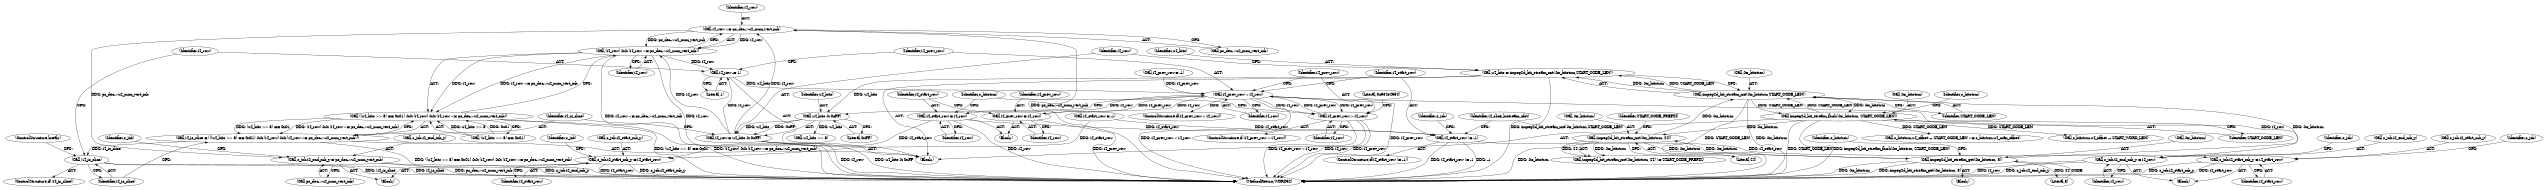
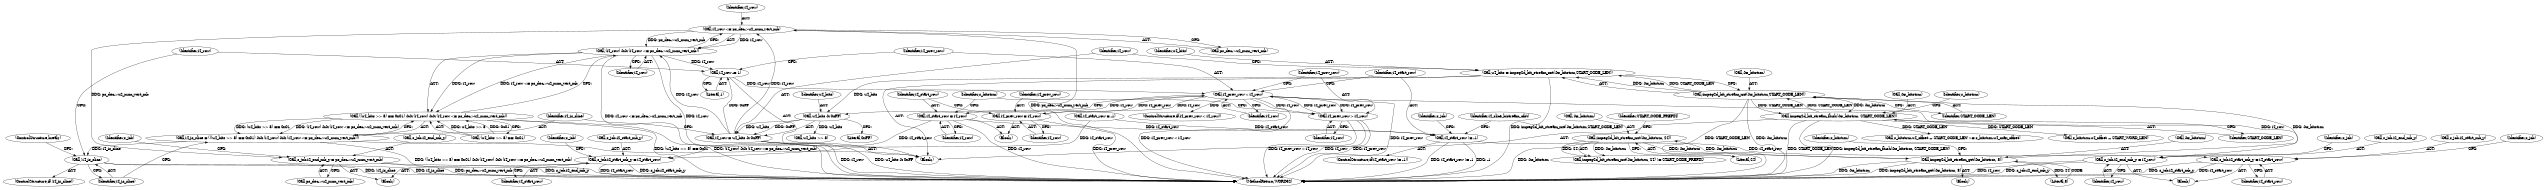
  digraph {
    n1 [label="(Call,i4_row <= ps_dec->u2_num_vert_mb)"]
    n2 [label="(Call,(i4_row) && (i4_row <= ps_dec->u2_num_vert_mb))"]
    n3 [label="(Call,s_job.i2_end_mb_y = ps_dec->u2_num_vert_mb)"]
    n4 [label="(MethodReturn,WORD32)"]
    n5 [label="(Call,ps_dec->u2_num_vert_mb)"]
    n6 [label="(Call,i4_row -= 1)"]
    n7 [label="(Call,((u4_bits >> 8) == 0x01) && (i4_row) && (i4_row <= ps_dec->u2_num_vert_mb))"]
    n8 [label="(Identifier,i4_row)"]
    n9 [label="(Block,)"]
    n10 [label="(Call,ps_dec->u2_num_vert_mb)"]
    n11 [label="(Call,i4_row = u4_bits & 0xFF)"]
    n12 [label="(Block,)"]
    n13 [label="(Call,u4_bits & 0xFF)"]
    n14 [label="(Call,u4_bits >> 8)"]
    n15 [label="(Literal,0xFF)"]
    n16 [label="(Call,i4_prev_row < i4_row)"]
    n17 [label="(Literal,1)"]
    n18 [label="(Call,u4_bits = impeg2d_bit_stream_nxt(&s_bitstrm,START_CODE_LEN))"]
    n19 [label="(Call,impeg2d_bit_stream_nxt(&s_bitstrm,START_CODE_LEN))"]
    n20 [label="(Call,impeg2d_bit_stream_flush(&s_bitstrm, START_CODE_LEN))"]
    n21 [label="(Identifier,START_CODE_LEN)"]
    n22 [label="(Call,impeg2d_bit_stream_nxt(&s_bitstrm, 24))"]
    n23 [label="(Call,s_bitstrm.u4_offset + START_CODE_LEN >= s_bitstrm.u4_max_offset)"]
    n24 [label="(Call,s_bitstrm.u4_offset + START_WORD_LEN)"]
    n25 [label="(Identifier,START_CODE_LEN)"]
    n26 [label="(Call,impeg2d_bit_stream_get(&s_bitstrm, 8))"]
    n27 [label="(Literal,8)"]
    n28 [label="(Block,)"]
    n29 [label="(Literal,24)"]
    n30 [label="(Call,impeg2d_bit_stream_nxt(&s_bitstrm, 24) != START_CODE_PREFIX)"]
    n31 [label="(Call,i4_is_slice = (((u4_bits >> 8) == 0x01) && (i4_row) && (i4_row <= ps_dec->u2_num_vert_mb)))"]
    n32 [label="(Call,(u4_bits >> 8) == 0x01)"]
    n33 [label="(Call,!i4_is_slice)"]
    n34 [label="(ControlStructure,if(!i4_is_slice))"]
    n35 [label="(Identifier,i4_is_slice)"]
    n36 [label="(Call,s_job.i2_end_mb_y = i4_row)"]
    n37 [label="(Call,i4_prev_row = i4_row)"]
    n38 [label="(Call,i4_start_row = i4_row)"]
    n39 [label="(Call,i4_prev_row > i4_row)"]
    n40 [label="(ControlStructure,if(i4_prev_row < i4_row))"]
    n41 [label="(Identifier,i4_row)"]
    n42 [label="(Block,)"]
    n43 [label="(Identifier,i4_row)"]
    n44 [label="(Block,)"]
    n45 [label="(Identifier,i4_row)"]
    n46 [label="(Call,i4_start_row != -1)"]
    n47 [label="(Call,s_job.i2_start_mb_y = i4_start_row)"]
    n48 [label="(Identifier,i4_row)"]
-   n49 [label="(ControlStructure,if (i4_prev_row > i4_row))"]
    n50 [label="(Identifier,i4_row)"]
    n51 [label="(Call,s_job.i2_start_mb_y = i4_start_row)"]
    n52 [label="(ControlStructure,if(i4_start_row != -1))"]
    n53 [label="(Identifier,i4_start_row)"]
    n54 [label="(Identifier,i4_start_row)"]
    n55 [label="(Identifier,i4_prev_row)"]
    n56 [label="(Identifier,START_CODE_PREFIX)"]
    n57 [label="(Identifier,s_job)"]
    n58 [label="(Identifier,s_job)"]
    n59 [label="(Identifier,i4_row)"]
    n60 [label="(Call,i4_start_row = -1)"]
    n61 [label="(Call,s_job.i2_start_mb_y)"]
    n62 [label="(Call,s_job.i2_end_mb_y)"]
    n63 [label="(Identifier,s_job)"]
    n64 [label="(ControlStructure,break;)"]
    n65 [label="(Identifier,i4_row)"]
    n66 [label="(Identifier,s_bitstrm)"]
    n67 [label="(Identifier,i4_slice_bistream_ofst)"]
    n68 [label="(Identifier,s_job)"]
-   n69 [label="(Call,i4_prev_row = -1)"]
    n70 [label="(Identifier,s_job)"]
    n71 [label="(Call,&s_bitstrm)"]
    n72 [label="(Call,&s_bitstrm)"]
    n73 [label="(Identifier,i4_start_row)"]
    n74 [label="(Identifier,s_bitstrm)"]
    n75 [label="(Call,s_job.i2_end_mb_y)"]
    n76 [label="(Identifier,i4_row)"]
    n77 [label="(Call,&s_bitstrm)"]
    n78 [label="(Identifier,i4_prev_row)"]
    n79 [label="(Identifier,i4_is_slice)"]
    n80 [label="(Call,&s_bitstrm)"]
    n81 [label="(Identifier,u4_bits)"]
    n82 [label="(Call,s_job.i2_start_mb_y)"]
    n83 [label="(Identifier,u4_bits)"]
    n84 [label="(Identifier,s_bitstrm)"]
    n85 [label="(Identifier,i4_start_row)"]
-   n86 [label="(Literal,0x534e4554)"]
    n87 [label="(Identifier,i4_prev_row)"]
    n1 -> n2 [label="AST: "]
    n1 -> n2 [label="DDG: i4_row"]
    n1 -> n2 [label="DDG: ps_dec->u2_num_vert_mb"]
    n1 -> n3 [label="DDG: ps_dec->u2_num_vert_mb"]
    n1 -> n4 [label="DDG: ps_dec->u2_num_vert_mb"]
    n1 -> n5 [label="CFG: "]
    n2 -> n1 [label="CFG: "]
    n2 -> n4 [label="DDG: i4_row <= ps_dec->u2_num_vert_mb"]
    n2 -> n4 [label="DDG: i4_row"]
    n2 -> n6 [label="DDG: i4_row"]
    n2 -> n7 [label="AST: "]
    n2 -> n7 [label="DDG: i4_row"]
    n2 -> n7 [label="DDG: i4_row <= ps_dec->u2_num_vert_mb"]
    n2 -> n8 [label="CFG: "]
    n3 -> n4 [label="DDG: s_job.i2_end_mb_y"]
    n3 -> n4 [label="DDG: ps_dec->u2_num_vert_mb"]
    n3 -> n9 [label="AST: "]
    n3 -> n10 [label="CFG: "]
    n5 -> n1 [label="AST: "]
    n6 -> n12 [label="AST: "]
-   n6 -> n16 [label="DDG: u4_bits"]
+   n6 -> n16 [label="DDG: i4_row"]
    n6 -> n17 [label="CFG: "]
    n7 -> n2 [label="CFG: "]
    n7 -> n4 [label="DDG: (u4_bits >> 8) == 0x01"]
    n7 -> n4 [label="DDG: (i4_row) && (i4_row <= ps_dec->u2_num_vert_mb)"]
    n7 -> n31 [label="AST: "]
    n7 -> n31 [label="DDG: (u4_bits >> 8) == 0x01"]
    n7 -> n31 [label="DDG: (i4_row) && (i4_row <= ps_dec->u2_num_vert_mb)"]
    n7 -> n32 [label="CFG: "]
    n8 -> n2 [label="AST: "]
    n10 -> n3 [label="AST: "]
    n11 -> n1 [label="DDG: i4_row"]
    n11 -> n2 [label="DDG: i4_row"]
    n11 -> n4 [label="DDG: u4_bits & 0xFF"]
    n11 -> n4 [label="DDG: i4_row"]
-   n11 -> n6 [label="DDG: i4_row"]
+   n11 -> n6 [label="DDG: 0xFF"]
    n11 -> n12 [label="AST: "]
    n13 -> n11 [label="AST: "]
    n13 -> n11 [label="DDG: u4_bits"]
    n13 -> n11 [label="DDG: 0xFF"]
    n13 -> n14 [label="DDG: u4_bits"]
    n13 -> n15 [label="CFG: "]
-   n15 -> n13 [label="AST: "]
    n16 -> n4 [label="DDG: i4_prev_row"]
    n16 -> n4 [label="DDG: i4_prev_row < i4_row"]
    n16 -> n13 [label="CFG: "]
    n16 -> n36 [label="DDG: i4_row"]
    n16 -> n37 [label="DDG: i4_row"]
    n16 -> n38 [label="DDG: i4_row"]
    n16 -> n39 [label="DDG: i4_prev_row"]
    n16 -> n39 [label="DDG: i4_row"]
    n16 -> n40 [label="DDG: "]
    n16 -> n41 [label="CFG: "]
    n17 -> n6 [label="AST: "]
    n18 -> n4 [label="DDG: impeg2d_bit_stream_nxt(&s_bitstrm,START_CODE_LEN)"]
    n18 -> n12 [label="AST: "]
    n18 -> n13 [label="DDG: u4_bits"]
    n18 -> n19 [label="CFG: "]
    n19 -> n4 [label="DDG: &s_bitstrm"]
    n19 -> n4 [label="DDG: START_CODE_LEN"]
    n19 -> n18 [label="AST: "]
    n19 -> n18 [label="DDG: &s_bitstrm"]
    n19 -> n18 [label="DDG: START_CODE_LEN"]
    n19 -> n20 [label="DDG: &s_bitstrm"]
    n19 -> n20 [label="DDG: START_CODE_LEN"]
    n19 -> n21 [label="CFG: "]
    n20 -> n4 [label="DDG: START_CODE_LEN"]
    n20 -> n4 [label="DDG: impeg2d_bit_stream_flush(&s_bitstrm, START_CODE_LEN)"]
    n20 -> n12 [label="AST: "]
    n20 -> n19 [label="DDG: START_CODE_LEN"]
-   n20 -> n22 [label="DDG: &s_bitstrm"]
    n20 -> n23 [label="DDG: START_CODE_LEN"]
    n20 -> n24 [label="DDG: START_CODE_LEN"]
    n20 -> n25 [label="CFG: "]
    n21 -> n19 [label="AST: "]
    n22 -> n4 [label="DDG: &s_bitstrm"]
-   n22 -> n19 [label="DDG: &s_bitstrm"]
    n22 -> n26 [label="DDG: &s_bitstrm"]
    n22 -> n29 [label="CFG: "]
    n22 -> n30 [label="AST: "]
    n22 -> n30 [label="DDG: &s_bitstrm"]
    n22 -> n30 [label="DDG: 24"]
    n25 -> n20 [label="AST: "]
    n26 -> n4 [label="DDG: &s_bitstrm"]
    n26 -> n4 [label="DDG: impeg2d_bit_stream_get(&s_bitstrm, 8)"]
    n26 -> n19 [label="DDG: &s_bitstrm"]
    n26 -> n22 [label="DDG: &s_bitstrm"]
    n26 -> n27 [label="DDG: 24"]
    n26 -> n28 [label="AST: "]
    n27 -> n26 [label="CODE: "]
    n29 -> n22 [label="AST: "]
    n31 -> n4 [label="DDG: ((u4_bits >> 8) == 0x01) && (i4_row) && (i4_row <= ps_dec->u2_num_vert_mb)"]
    n31 -> n7 [label="CFG: "]
    n31 -> n12 [label="AST: "]
    n31 -> n33 [label="DDG: i4_is_slice"]
    n32 -> n7 [label="AST: "]
    n32 -> n7 [label="DDG: u4_bits >> 8"]
    n32 -> n7 [label="DDG: 0x01"]
    n33 -> n4 [label="DDG: !i4_is_slice"]
    n33 -> n4 [label="DDG: i4_is_slice"]
    n33 -> n34 [label="AST: "]
    n33 -> n35 [label="CFG: "]
    n35 -> n31 [label="CFG: "]
    n35 -> n33 [label="AST: "]
    n36 -> n4 [label="DDG: s_job.i2_end_mb_y"]
    n36 -> n4 [label="DDG: i4_row"]
    n36 -> n42 [label="AST: "]
    n36 -> n43 [label="CFG: "]
    n37 -> n4 [label="DDG: i4_prev_row"]
    n37 -> n16 [label="DDG: i4_prev_row"]
    n37 -> n44 [label="AST: "]
    n37 -> n45 [label="CFG: "]
    n38 -> n4 [label="DDG: i4_row"]
    n38 -> n44 [label="AST: "]
    n38 -> n46 [label="DDG: i4_start_row"]
    n38 -> n47 [label="DDG: i4_start_row"]
    n38 -> n48 [label="CFG: "]
    n39 -> n4 [label="DDG: i4_row"]
    n39 -> n4 [label="DDG: i4_prev_row"]
    n39 -> n4 [label="DDG: i4_prev_row > i4_row"]
    n39 -> n16 [label="DDG: i4_prev_row"]
-   n39 -> n49 [label="AST: "]
    n39 -> n50 [label="CFG: "]
    n41 -> n16 [label="AST: "]
    n43 -> n36 [label="AST: "]
    n45 -> n37 [label="AST: "]
    n46 -> n4 [label="DDG: -1"]
    n46 -> n4 [label="DDG: i4_start_row != -1"]
    n46 -> n51 [label="DDG: i4_start_row"]
    n46 -> n52 [label="AST: "]
    n47 -> n4 [label="DDG: s_job.i2_start_mb_y"]
    n47 -> n4 [label="DDG: i4_start_row"]
    n47 -> n9 [label="AST: "]
    n47 -> n53 [label="CFG: "]
    n48 -> n38 [label="AST: "]
    n50 -> n39 [label="AST: "]
    n51 -> n4 [label="DDG: s_job.i2_start_mb_y"]
    n51 -> n4 [label="DDG: i4_start_row"]
    n51 -> n42 [label="AST: "]
    n51 -> n54 [label="CFG: "]
    n53 -> n47 [label="AST: "]
    n54 -> n51 [label="AST: "]
    n55 -> n16 [label="CFG: "]
    n55 -> n39 [label="AST: "]
    n56 -> n22 [label="CFG: "]
    n57 -> n47 [label="CFG: "]
    n58 -> n51 [label="CFG: "]
    n59 -> n11 [label="AST: "]
    n59 -> n18 [label="CFG: "]
    n60 -> n46 [label="DDG: i4_start_row"]
    n60 -> n47 [label="DDG: i4_start_row"]
    n61 -> n47 [label="AST: "]
    n62 -> n36 [label="AST: "]
    n63 -> n46 [label="CFG: "]
    n64 -> n33 [label="CFG: "]
    n65 -> n1 [label="AST: "]
    n66 -> n38 [label="CFG: "]
    n66 -> n39 [label="CFG: "]
    n67 -> n46 [label="CFG: "]
    n68 -> n36 [label="CFG: "]
-   n69 -> n16 [label="DDG: i4_prev_row"]
    n70 -> n3 [label="CFG: "]
    n71 -> n20 [label="AST: "]
    n72 -> n19 [label="AST: "]
    n73 -> n16 [label="CFG: "]
    n73 -> n46 [label="AST: "]
    n74 -> n26 [label="CFG: "]
    n75 -> n3 [label="AST: "]
    n76 -> n6 [label="AST: "]
    n76 -> n33 [label="CFG: "]
    n77 -> n22 [label="AST: "]
    n78 -> n37 [label="AST: "]
    n79 -> n11 [label="CFG: "]
    n79 -> n31 [label="AST: "]
    n80 -> n26 [label="AST: "]
    n81 -> n18 [label="AST: "]
    n82 -> n51 [label="AST: "]
    n83 -> n13 [label="AST: "]
    n84 -> n20 [label="CFG: "]
    n85 -> n37 [label="CFG: "]
    n85 -> n38 [label="AST: "]
-   n86 -> n39 [label="CFG: "]
    n87 -> n6 [label="CFG: "]
    n87 -> n16 [label="AST: "]
  }
